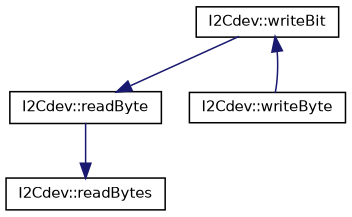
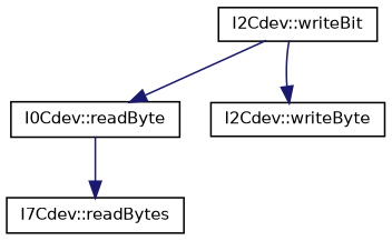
  digraph {
    rankdir=TB
    node [color=black fillcolor=white fontname=Helvetica fontsize=10 shape=record style=filled]
    edge [color=midnightblue fontname=Helvetica fontsize=10 labelfontname=Helvetica labelfontsize=10 style=solid]
    n1 [height=0.2 label="I2Cdev::writeBit" width=0.4]
-   n2 [height=0.2 label="I2Cdev::readByte" width=0.4]
+   n2 [height=0.2 label="I0Cdev::readByte" width=0.4]
    n3 [height=0.2 label="I2Cdev::writeByte" width=0.4]
-   n4 [height=0.2 label="I2Cdev::readBytes" width=0.4]
+   n4 [height=0.2 label="I7Cdev::readBytes" width=0.4]
    n1 -> n2
-   n3 -> n1
+   n1 -> n3
    n2 -> n4
  }
